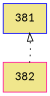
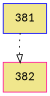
  digraph {
    fontname=Lato
    node [shape=record style=filled fillcolor=khaki fontname=Lato]
    n1 [label="{381}" color=blue]
    n2 [label="{382}" color=deeppink]
-   n2 -> n1 [style=dotted arrowhead=onormal fontname=Lato]
+   n1 -> n2 [style=dotted arrowhead=onormal fontname=Lato]
  }
